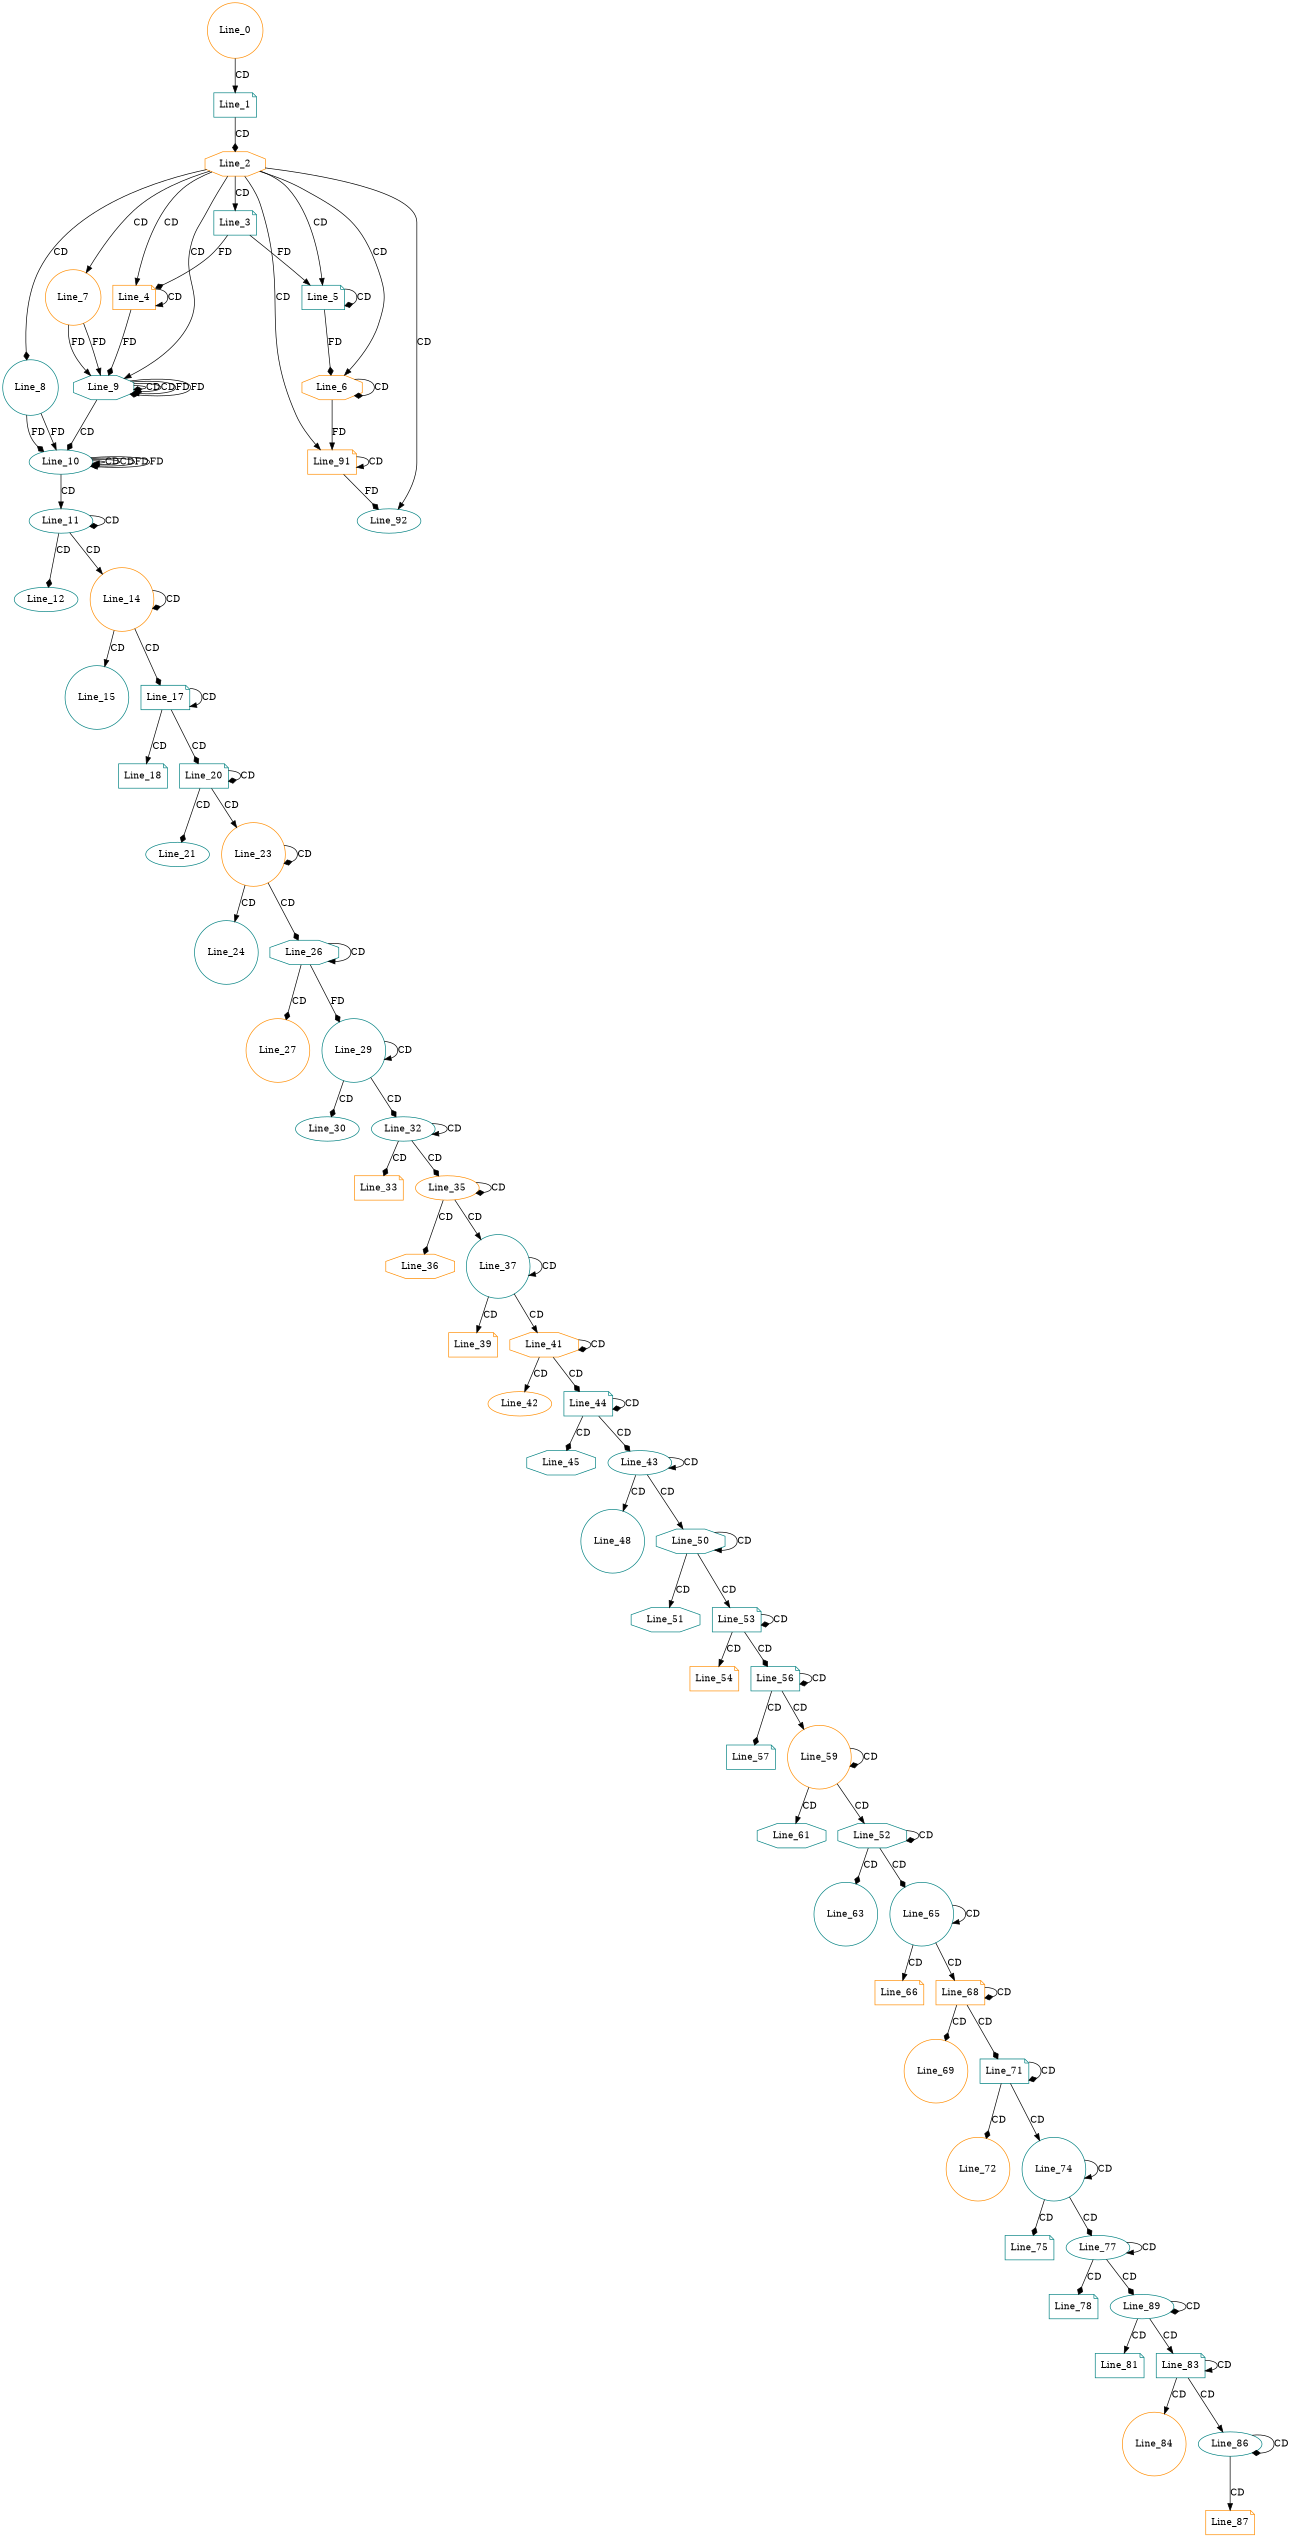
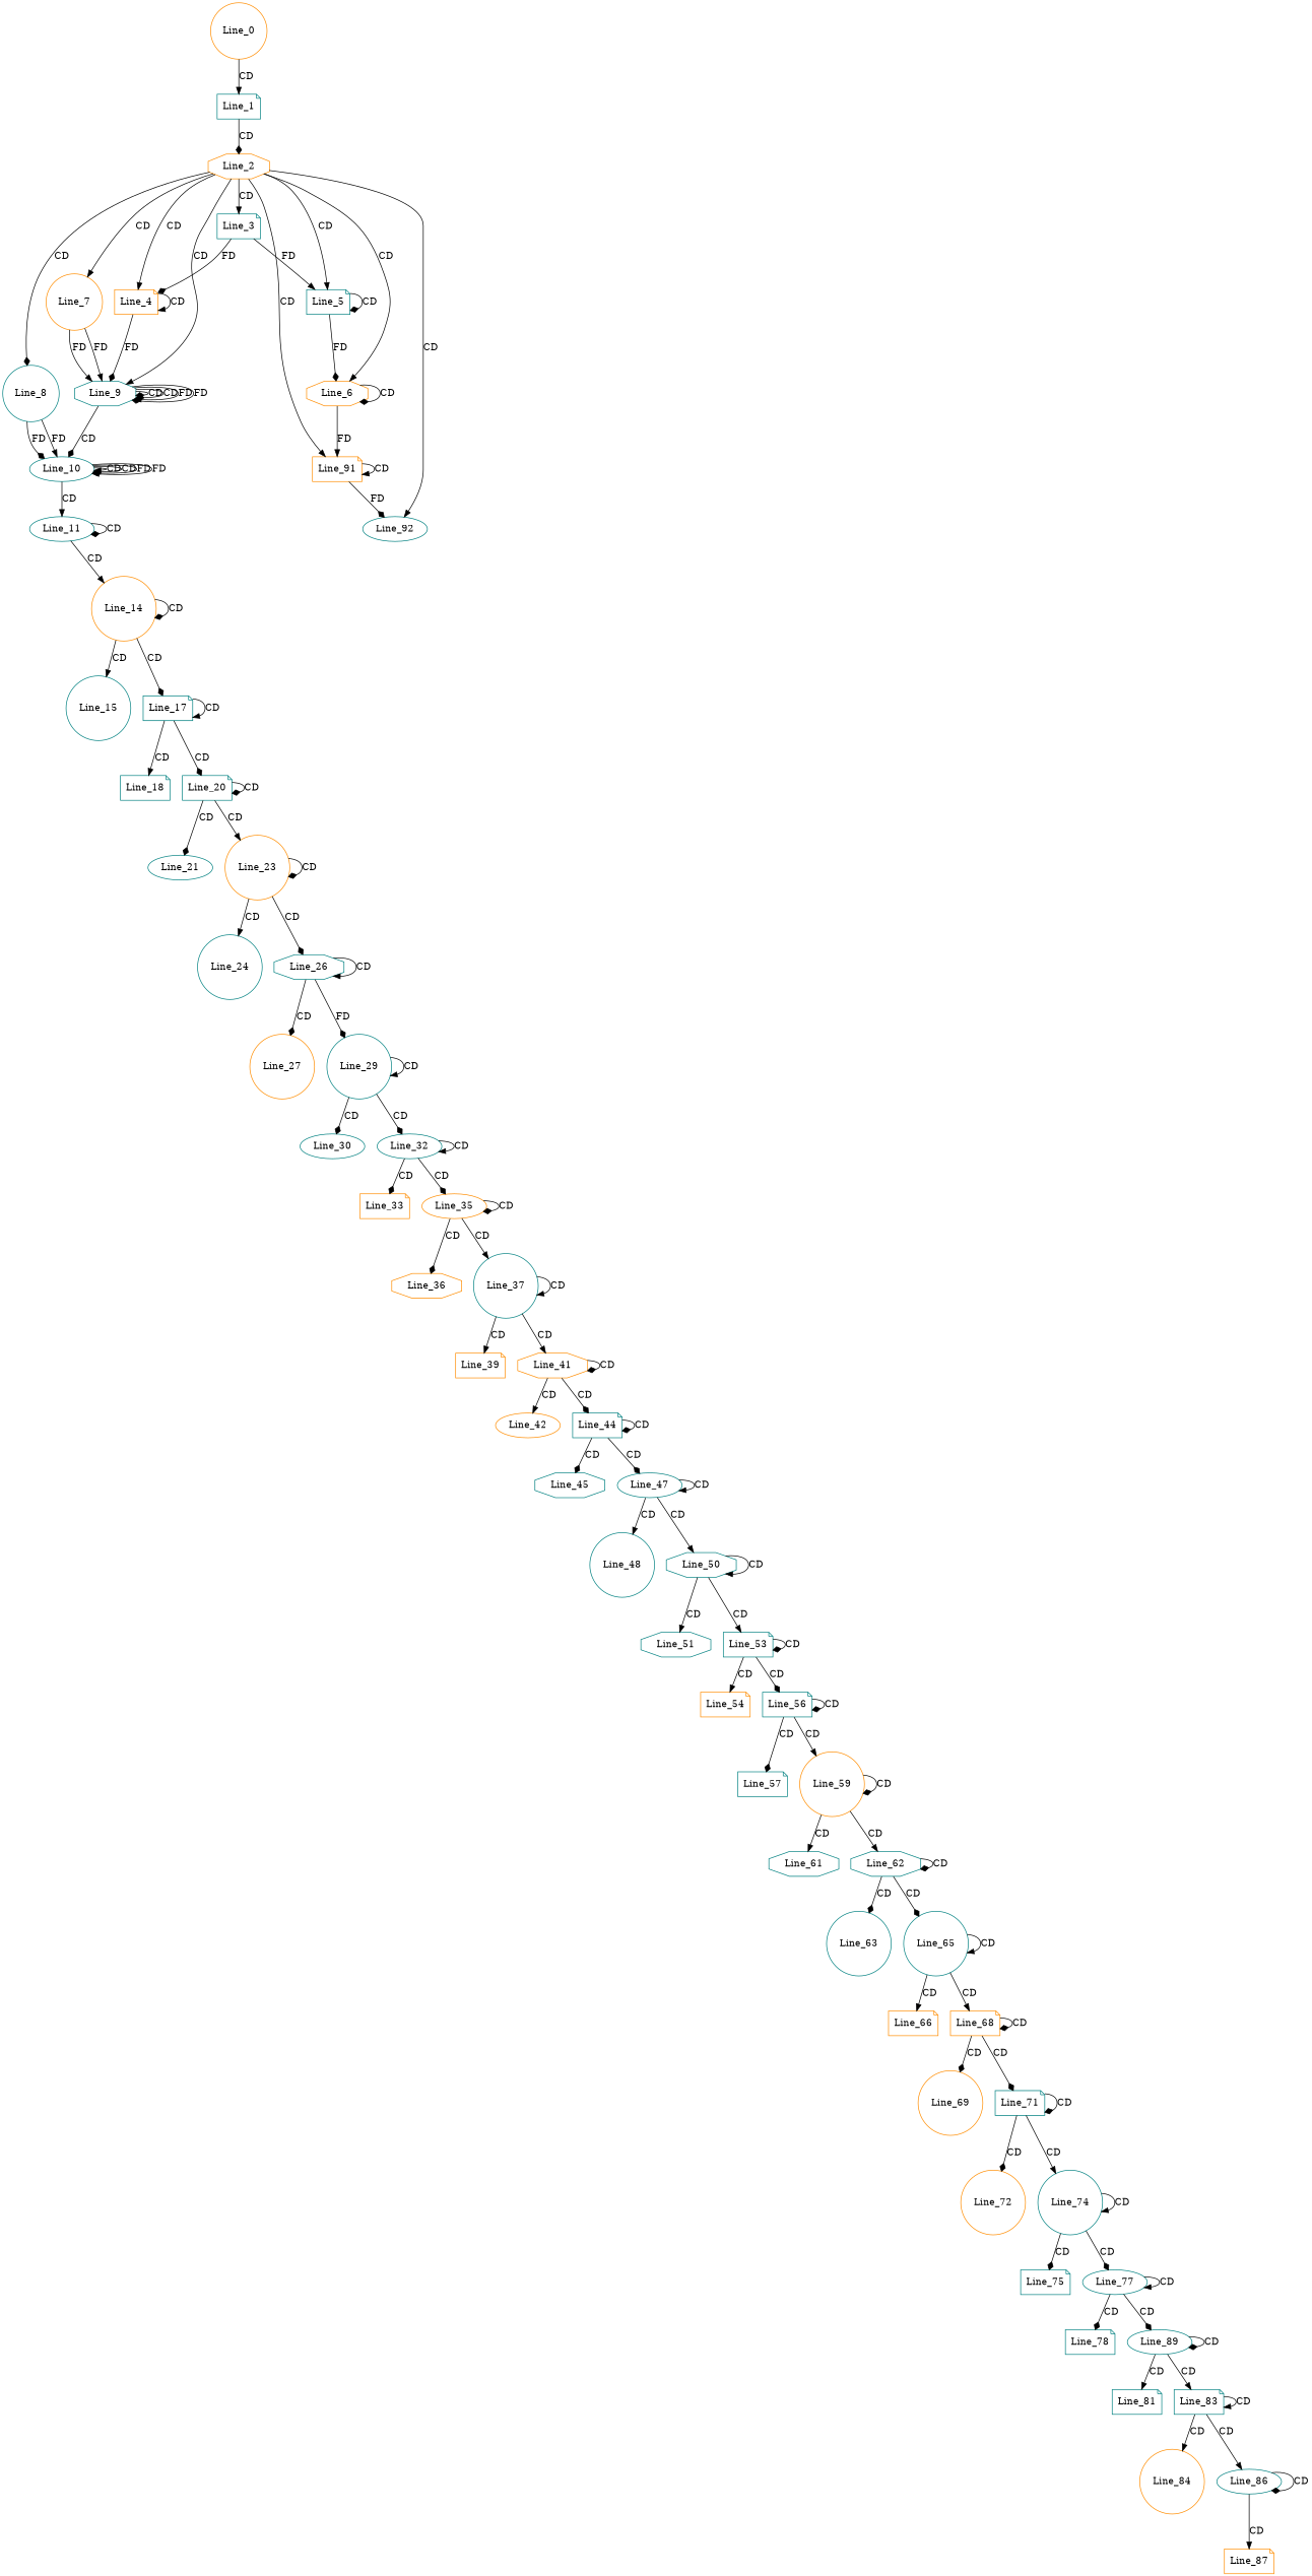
  digraph {
    node [color=teal shape=note]
    edge [arrowhead=normal]
    Line_0 [color=darkorange shape=circle]
    Line_1
    Line_2 [color=darkorange shape=octagon]
    Line_3
    Line_4 [color=darkorange]
    Line_5
    Line_6 [color=darkorange shape=octagon]
    Line_7 [color=darkorange shape=circle]
    Line_8 [shape=circle]
    Line_9 [shape=octagon]
    Line_91 [color=darkorange]
    Line_92 [shape=ellipse]
    Line_10 [shape=ellipse]
    Line_11 [shape=ellipse]
-   Line_12 [shape=ellipse]
    Line_14 [color=darkorange shape=circle]
    Line_15 [shape=circle]
    Line_17
    Line_18
    Line_20
    Line_21 [shape=ellipse]
    Line_23 [color=darkorange shape=circle]
    Line_24 [shape=circle]
    Line_26 [shape=octagon]
    Line_27 [color=darkorange shape=circle]
    Line_29 [shape=circle]
    Line_30 [shape=ellipse]
    Line_32 [shape=ellipse]
    Line_33 [color=darkorange]
    Line_35 [color=darkorange shape=ellipse]
    Line_36 [color=darkorange shape=octagon]
    n32 [label=Line_37 shape=circle]
    Line_39 [color=darkorange]
    Line_41 [color=darkorange shape=octagon]
    Line_42 [color=darkorange shape=ellipse]
    Line_44
    Line_45 [shape=octagon]
-   Line_47 [shape=ellipse label=Line_43]
+   Line_47 [shape=ellipse]
    Line_48 [shape=circle]
    Line_50 [shape=octagon]
    Line_51 [shape=octagon]
    Line_53
    Line_54 [color=darkorange]
    Line_56
    Line_57
    Line_59 [color=darkorange shape=circle]
    n47 [label=Line_61 shape=octagon]
-   Line_62 [shape=octagon label=Line_52]
+   Line_62 [shape=octagon]
    Line_63 [shape=circle]
    Line_65 [shape=circle]
    Line_66 [color=darkorange]
    Line_68 [color=darkorange]
    Line_69 [color=darkorange shape=circle]
    Line_71
    Line_72 [color=darkorange shape=circle]
    Line_74 [shape=circle]
    Line_75
    Line_77 [shape=ellipse]
    Line_78
    n60 [label=Line_89 shape=ellipse]
    Line_81
    Line_83
    Line_84 [color=darkorange shape=circle]
    Line_86 [shape=ellipse]
    Line_87 [color=darkorange]
    Line_0 -> Line_1 [label=CD]
    Line_1 -> Line_2 [arrowhead=diamond label=CD]
    Line_2 -> Line_3 [label=CD]
    Line_2 -> Line_4 [label=CD]
    Line_2 -> Line_5 [label=CD]
    Line_2 -> Line_6 [label=CD]
    Line_2 -> Line_7 [label=CD]
    Line_2 -> Line_8 [arrowhead=diamond label=CD]
    Line_2 -> Line_9 [label=CD]
    Line_2 -> Line_91 [label=CD]
    Line_2 -> Line_92 [label=CD]
    Line_3 -> Line_4 [arrowhead=diamond label=FD]
    Line_3 -> Line_5 [label=FD]
    Line_4 -> Line_4 [label=CD]
    Line_4 -> Line_9 [arrowhead=diamond label=FD]
    Line_5 -> Line_5 [arrowhead=diamond label=CD]
    Line_5 -> Line_6 [arrowhead=diamond label=FD]
    Line_6 -> Line_6 [arrowhead=diamond label=CD]
    Line_6 -> Line_91 [label=FD]
    Line_7 -> Line_9 [label=FD]
    Line_7 -> Line_9 [label=FD]
    Line_8 -> Line_10 [arrowhead=diamond label=FD]
    Line_8 -> Line_10 [label=FD]
    Line_9 -> Line_9 [arrowhead=diamond label=CD]
    Line_9 -> Line_9 [arrowhead=diamond label=CD]
    Line_9 -> Line_9 [label=FD]
    Line_9 -> Line_9 [arrowhead=diamond label=FD]
    Line_9 -> Line_10 [arrowhead=diamond label=CD]
    Line_91 -> Line_91 [label=CD]
    Line_91 -> Line_92 [arrowhead=diamond label=FD]
    Line_10 -> Line_10 [label=CD]
    Line_10 -> Line_10 [label=CD]
    Line_10 -> Line_10 [arrowhead=diamond label=FD]
    Line_10 -> Line_10 [label=FD]
    Line_10 -> Line_11 [label=CD]
    Line_11 -> Line_11 [arrowhead=diamond label=CD]
-   Line_11 -> Line_12 [arrowhead=diamond label=CD]
    Line_11 -> Line_14 [label=CD]
    Line_14 -> Line_14 [arrowhead=diamond label=CD]
    Line_14 -> Line_15 [label=CD]
    Line_14 -> Line_17 [arrowhead=diamond label=CD]
    Line_17 -> Line_17 [label=CD]
    Line_17 -> Line_18 [label=CD]
    Line_17 -> Line_20 [arrowhead=diamond label=CD]
    Line_20 -> Line_20 [arrowhead=diamond label=CD]
    Line_20 -> Line_21 [arrowhead=diamond label=CD]
    Line_20 -> Line_23 [label=CD]
    Line_23 -> Line_23 [arrowhead=diamond label=CD]
    Line_23 -> Line_24 [label=CD]
    Line_23 -> Line_26 [arrowhead=diamond label=CD]
    Line_26 -> Line_26 [label=CD]
    Line_26 -> Line_27 [arrowhead=diamond label=CD]
    Line_26 -> Line_29 [arrowhead=diamond label=FD]
    Line_29 -> Line_29 [label=CD]
    Line_29 -> Line_30 [arrowhead=diamond label=CD]
    Line_29 -> Line_32 [arrowhead=diamond label=CD]
    Line_32 -> Line_32 [label=CD]
    Line_32 -> Line_33 [arrowhead=diamond label=CD]
    Line_32 -> Line_35 [arrowhead=diamond label=CD]
    Line_35 -> Line_35 [arrowhead=diamond label=CD]
    Line_35 -> Line_36 [arrowhead=diamond label=CD]
    Line_35 -> n32 [label=CD]
    n32 -> n32 [label=CD]
    n32 -> Line_39 [label=CD]
    n32 -> Line_41 [label=CD]
    Line_41 -> Line_41 [arrowhead=diamond label=CD]
    Line_41 -> Line_42 [label=CD]
    Line_41 -> Line_44 [arrowhead=diamond label=CD]
    Line_44 -> Line_44 [arrowhead=diamond label=CD]
    Line_44 -> Line_45 [arrowhead=diamond label=CD]
    Line_44 -> Line_47 [arrowhead=diamond label=CD]
    Line_47 -> Line_47 [label=CD]
    Line_47 -> Line_48 [label=CD]
    Line_47 -> Line_50 [label=CD]
    Line_50 -> Line_50 [label=CD]
    Line_50 -> Line_51 [label=CD]
    Line_50 -> Line_53 [label=CD]
    Line_53 -> Line_53 [arrowhead=diamond label=CD]
    Line_53 -> Line_54 [label=CD]
    Line_53 -> Line_56 [arrowhead=diamond label=CD]
    Line_56 -> Line_56 [arrowhead=diamond label=CD]
    Line_56 -> Line_57 [arrowhead=diamond label=CD]
    Line_56 -> Line_59 [label=CD]
    Line_59 -> Line_59 [arrowhead=diamond label=CD]
    Line_59 -> n47 [label=CD]
    Line_59 -> Line_62 [label=CD]
    Line_62 -> Line_62 [arrowhead=diamond label=CD]
    Line_62 -> Line_63 [arrowhead=diamond label=CD]
    Line_62 -> Line_65 [arrowhead=diamond label=CD]
    Line_65 -> Line_65 [label=CD]
    Line_65 -> Line_66 [label=CD]
    Line_65 -> Line_68 [label=CD]
    Line_68 -> Line_68 [arrowhead=diamond label=CD]
    Line_68 -> Line_69 [arrowhead=diamond label=CD]
    Line_68 -> Line_71 [arrowhead=diamond label=CD]
    Line_71 -> Line_71 [arrowhead=diamond label=CD]
    Line_71 -> Line_72 [arrowhead=diamond label=CD]
    Line_71 -> Line_74 [label=CD]
    Line_74 -> Line_74 [label=CD]
    Line_74 -> Line_75 [arrowhead=diamond label=CD]
    Line_74 -> Line_77 [arrowhead=diamond label=CD]
    Line_77 -> Line_77 [label=CD]
    Line_77 -> Line_78 [arrowhead=diamond label=CD]
    Line_77 -> n60 [arrowhead=diamond label=CD]
    n60 -> n60 [arrowhead=diamond label=CD]
    n60 -> Line_81 [label=CD]
    n60 -> Line_83 [label=CD]
    Line_83 -> Line_83 [label=CD]
    Line_83 -> Line_84 [label=CD]
    Line_83 -> Line_86 [label=CD]
    Line_86 -> Line_86 [arrowhead=diamond label=CD]
    Line_86 -> Line_87 [label=CD]
  }
